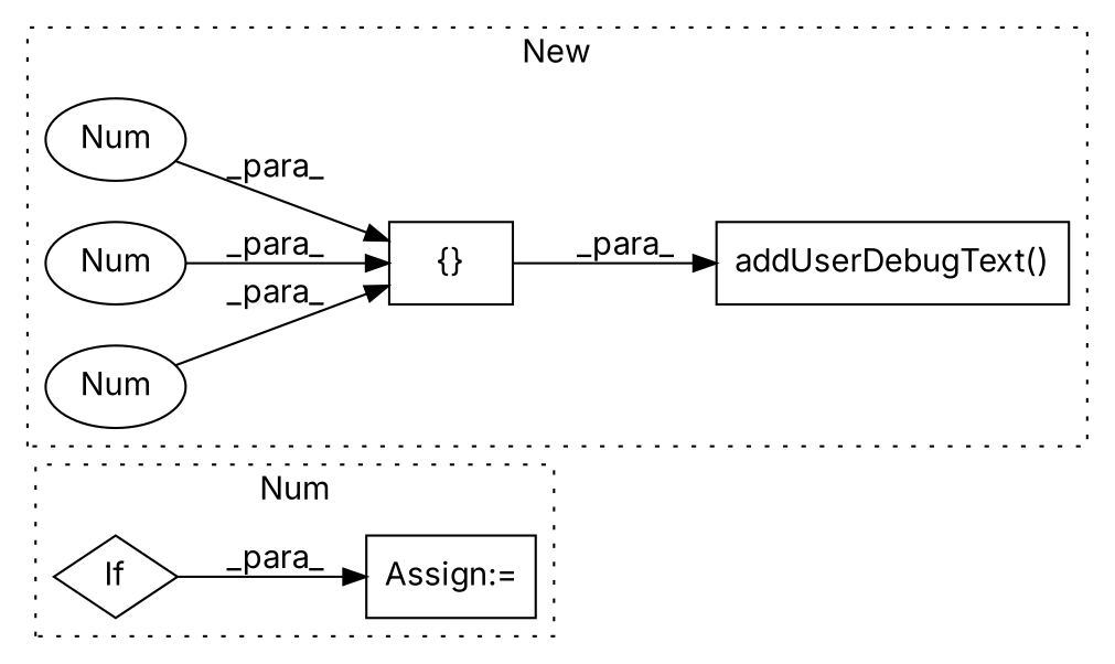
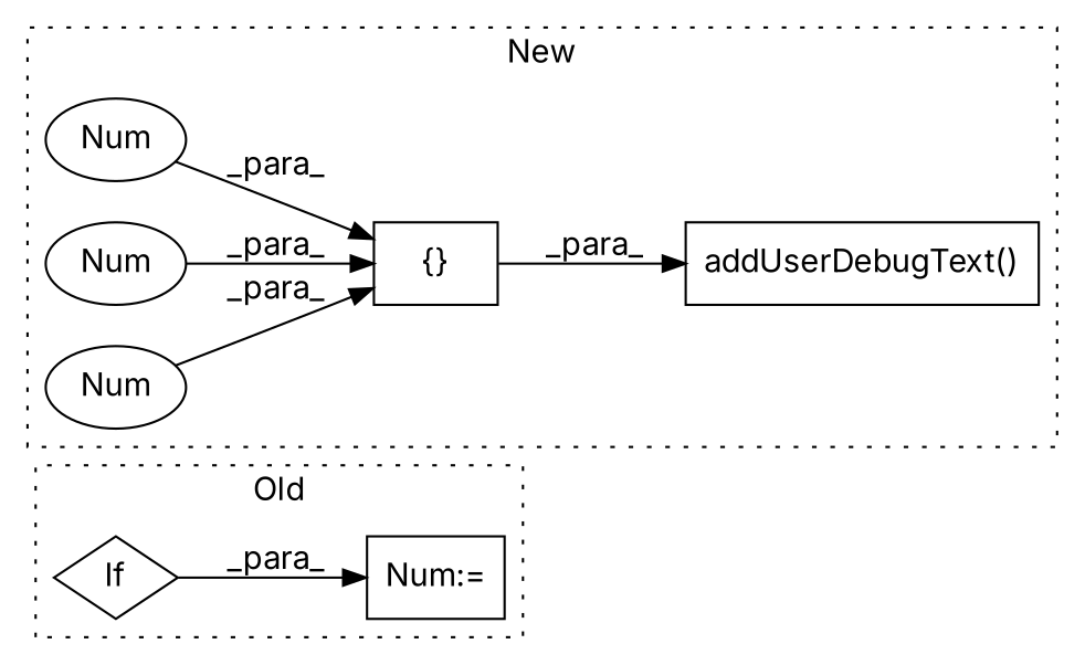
  digraph {
    fontname=Inter
    rankdir=LR
    node [a=76 fontname=Inter l=3 shape=box]
    edge [fontname=Inter]
    n1 [a=96 label=If s=47515 shape=diamond]
-   n2 [a=68 label="Assign:=" s=47874]
+   n2 [a=68 label="Num:=" s=47874]
    n3 [a=75 l="28,39" label="addUserDebugText()" s="49044,49093"]
    n4 [a=59 l="1,0" label="{}" s="49079,49092"]
    n5 [label=Num s=49085 shape=ellipse]
    n6 [label=Num s=49089 shape=ellipse]
    n7 [l=4 label=Num s=49080 shape=ellipse]
    subgraph cluster_1 {
-     label=Num
+     label=Old
      style=dotted
      n1
      n2
    }
    subgraph cluster_2 {
      label=New
      style=dotted
      n3
      n4
      n5
      n6
      n7
    }
    n1 -> n2 [label=_para_]
    n4 -> n3 [label=_para_]
    n5 -> n4 [label=_para_]
    n6 -> n4 [label=_para_]
    n7 -> n4 [label=_para_]
  }
